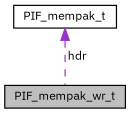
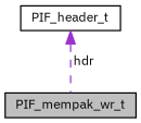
  digraph {
    fontname="IBM Plex Sans"
    node [color=black fontname="IBM Plex Sans" fontsize=10 shape=record style=filled]
    n1 [fillcolor=grey75 fontcolor=black height=0.2 label=PIF_mempak_wr_t width=0.4]
-   n2 [fillcolor=white height=0.2 label=PIF_mempak_t width=0.4]
+   n2 [fillcolor=white height=0.2 label=PIF_header_t width=0.4]
    n2 -> n1 [color=darkorchid3 dir=back fontname="IBM Plex Sans" fontsize=10 label=" hdr" labelfontname=Helvetica labelfontsize=10 style=dashed]
  }
